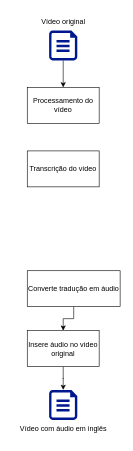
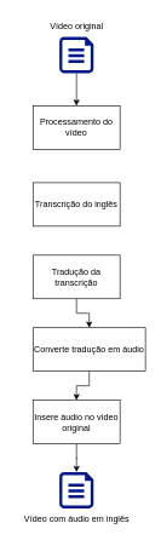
  <mxCell id="0" />
  <mxCell id="1" parent="0" />
  <mxCell id="2" value="" style="edgeStyle=orthogonalEdgeStyle;rounded=0;orthogonalLoop=1;jettySize=auto;html=1;" edge="1" parent="1" source="3" target="5"><mxGeometry relative="1" as="geometry" /></mxCell>
  <mxCell id="3" value="" style="sketch=0;aspect=fixed;pointerEvents=1;shadow=0;dashed=0;html=1;strokeColor=none;labelPosition=center;verticalLabelPosition=bottom;verticalAlign=top;align=center;fillColor=#00188D;shape=mxgraph.azure.file" vertex="1" parent="1"><mxGeometry x="81.5" y="50" width="47" height="50" as="geometry" /></mxCell>
  <mxCell id="4" value="Vídeo original" style="text;html=1;align=center;verticalAlign=middle;resizable=0;points=[];autosize=1;strokeColor=none;fillColor=none;" vertex="1" parent="1"><mxGeometry x="55" y="20" width="100" height="30" as="geometry" /></mxCell>
  <mxCell id="5" value="Processamento do vídeo" style="rounded=0;whiteSpace=wrap;html=1;" vertex="1" parent="1"><mxGeometry x="45" y="145" width="120" height="60" as="geometry" /></mxCell>
- <mxCell id="6" value="Transcrição do vídeo" style="rounded=0;whiteSpace=wrap;html=1;" vertex="1" parent="1"><mxGeometry x="45" y="251" width="120" height="60" as="geometry" /></mxCell>
+ <mxCell id="6" value="Transcrição do inglês" style="rounded=0;whiteSpace=wrap;html=1;" vertex="1" parent="1"><mxGeometry x="45" y="251" width="120" height="60" as="geometry" /></mxCell>
+ <mxCell id="7" value="" style="edgeStyle=orthogonalEdgeStyle;rounded=0;orthogonalLoop=1;jettySize=auto;html=1;" edge="1" parent="1" source="8" target="10"><mxGeometry relative="1" as="geometry" /></mxCell>
+ <mxCell id="8" value="Tradução da transcrição" style="rounded=0;whiteSpace=wrap;html=1;" vertex="1" parent="1"><mxGeometry x="45" y="351" width="120" height="60" as="geometry" /></mxCell>
  <mxCell id="9" value="" style="edgeStyle=orthogonalEdgeStyle;rounded=0;orthogonalLoop=1;jettySize=auto;html=1;" edge="1" parent="1" source="10" target="12"><mxGeometry relative="1" as="geometry" /></mxCell>
  <mxCell id="10" value="Converte tradução em áudio" style="rounded=0;whiteSpace=wrap;html=1;" vertex="1" parent="1"><mxGeometry x="45" y="451" width="155" height="60" as="geometry" /></mxCell>
  <mxCell id="11" value="" style="edgeStyle=orthogonalEdgeStyle;rounded=0;orthogonalLoop=1;jettySize=auto;html=1;" edge="1" parent="1" source="12" target="13"><mxGeometry relative="1" as="geometry" /></mxCell>
  <mxCell id="12" value="Insere áudio no vídeo original" style="rounded=0;whiteSpace=wrap;html=1;" vertex="1" parent="1"><mxGeometry x="45" y="551" width="120" height="60" as="geometry" /></mxCell>
  <mxCell id="13" value="" style="sketch=0;aspect=fixed;pointerEvents=1;shadow=0;dashed=0;html=1;strokeColor=none;labelPosition=center;verticalLabelPosition=bottom;verticalAlign=top;align=center;fillColor=#00188D;shape=mxgraph.azure.file" vertex="1" parent="1"><mxGeometry x="81.5" y="650" width="47" height="50" as="geometry" /></mxCell>
  <mxCell id="14" value="Vídeo com áudio em inglês" style="text;html=1;align=center;verticalAlign=middle;resizable=0;points=[];autosize=1;strokeColor=none;fillColor=none;" vertex="1" parent="1"><mxGeometry x="20" y="700" width="170" height="30" as="geometry" /></mxCell>
